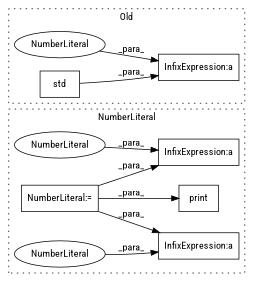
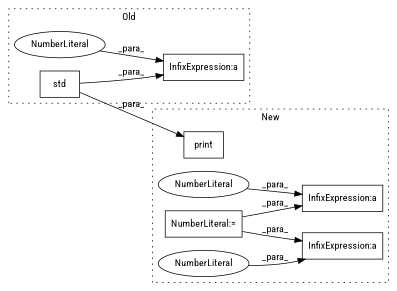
  digraph {
    fontname="Roboto Condensed"
    rankdir=LR
    node [a=27 fontname="Roboto Condensed" l=3 shape=box]
    edge [fontname="Roboto Condensed"]
    n1 [a=32 l="6,1" label=print s="867,941"]
    n2 [a=7 l=1 label="NumberLiteral:=" s=829]
    n3 [label="InfixExpression:a" s=2007]
    n4 [label="InfixExpression:a" s=1480]
    n5 [a=34 l=4 label=NumberLiteral s=2003 shape=ellipse]
    n6 [a=34 l=4 label=NumberLiteral s=1476 shape=ellipse]
    n7 [a=32 l=5 label=std s=1806]
    n8 [label="InfixExpression:a" s=1797]
    n9 [a=34 label=NumberLiteral s=1794 shape=ellipse]
    subgraph cluster_1 {
-     label=NumberLiteral
+     label=New
      style=dotted
      n1
      n2
      n3
      n4
      n5
      n6
    }
    subgraph cluster_2 {
      label=Old
      style=dotted
      n7
      n8
      n9
    }
-   n2 -> n1 [label=_para_]
+   n7 -> n1 [label=_para_]
    n2 -> n3 [label=_para_]
    n2 -> n4 [label=_para_]
    n5 -> n3 [label=_para_]
    n6 -> n4 [label=_para_]
    n7 -> n8 [label=_para_]
    n9 -> n8 [label=_para_]
  }
